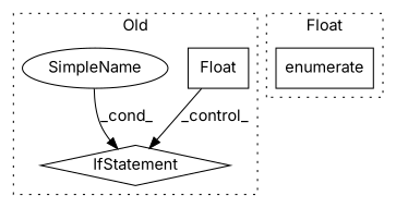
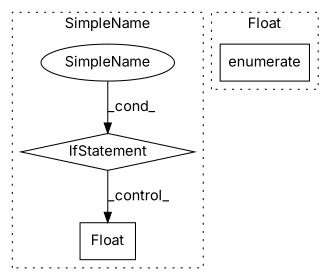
  digraph {
    fontname=Inter
    node [a=32 fontname=Inter shape=box]
    edge [fontname=Inter]
    n1 [l="6,1" label=Float s="9818,9829"]
    n2 [a=25 l=3 label=IfStatement s=9793 shape=diamond]
    n3 [a=42 label=SimpleName shape=ellipse]
    n4 [l="10,1" label=enumerate s="11687,11728"]
    subgraph cluster_1 {
-     label=Old
+     label=SimpleName
      style=dotted
      n1
      n2
      n3
    }
    subgraph cluster_2 {
      label=Float
      style=dotted
      n4
    }
-   n1 -> n2 [label=_control_]
+   n2 -> n1 [label=_control_]
    n3 -> n2 [label=_cond_]
  }
